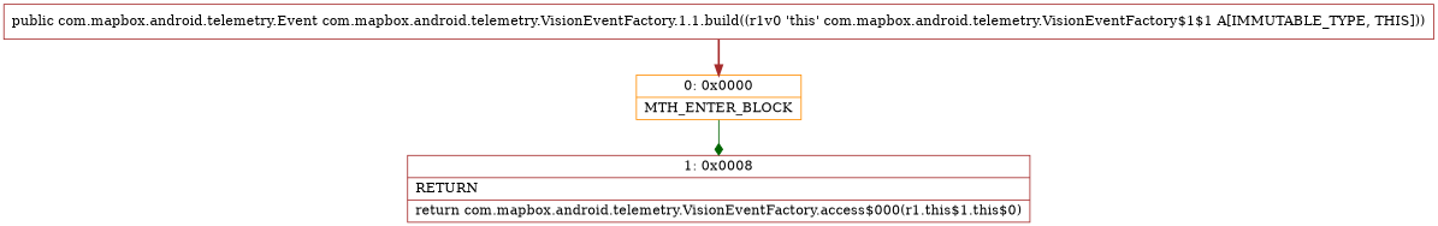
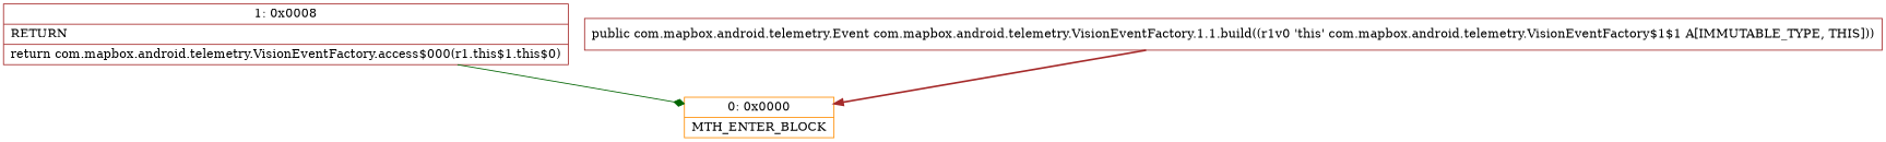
  digraph {
    node [shape=record color=brown]
    n1 [label="{0\:\ 0x0000|MTH_ENTER_BLOCK\l}" color=darkorange]
    n2 [label="{1\:\ 0x0008|RETURN\l|return com.mapbox.android.telemetry.VisionEventFactory.access$000(r1.this$1.this$0)\l}"]
    n3 [label="{public com.mapbox.android.telemetry.Event com.mapbox.android.telemetry.VisionEventFactory.1.1.build((r1v0 'this' com.mapbox.android.telemetry.VisionEventFactory$1$1 A[IMMUTABLE_TYPE, THIS])) }"]
-   n1 -> n2 [color=darkgreen style=solid arrowhead=diamond]
+   n2 -> n1 [color=darkgreen style=solid arrowhead=diamond]
    n3 -> n1 [color=brown style=bold arrowhead=normal]
  }
